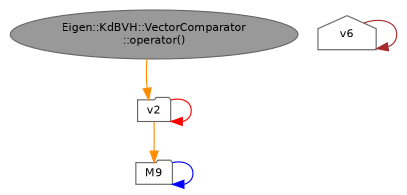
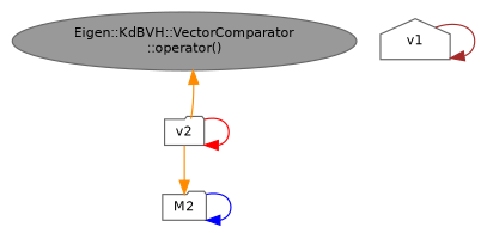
  digraph {
    rankdir=TB
    node [color=grey40 fillcolor=white fontname=Helvetica fontsize=10 shape=folder style=filled]
    edge [color=darkorange fontname=Helvetica fontsize=10 labelfontname=Helvetica labelfontsize=10 style=solid]
    n1 [color=gray40 fillcolor=grey60 fontcolor=black height=0.2 label="Eigen::KdBVH::VectorComparator\l::operator()" shape=ellipse width=0.4]
    n2 [height=0.2 label=v2 width=0.4]
-   n3 [height=0.2 label=v6 shape=house width=0.4]
-   n4 [height=0.2 label=M9 width=0.4]
-   n1 -> n2
+   n3 [height=0.2 label=v1 shape=house width=0.4]
+   n4 [height=0.2 label=M2 width=0.4]
+   n2 -> n1
    n2 -> n2 [color=red]
    n2 -> n4
    n3 -> n3 [color=brown]
    n4 -> n4 [color=blue]
  }
